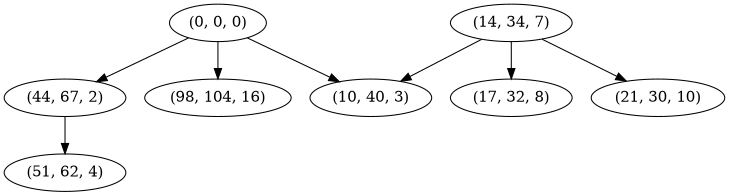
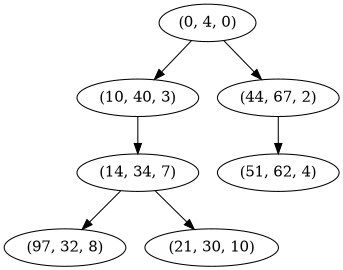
  digraph {
    fontname="DejaVu Serif"
    node [fontname="DejaVu Serif"]
    edge [fontname="DejaVu Serif"]
-   "(0, 0, 0)"
+   "(0, 0, 0)" [label="(0, 4, 0)"]
    "(10, 40, 3)"
    n3 [label="(44, 67, 2)"]
-   "(98, 104, 16)"
    "(14, 34, 7)"
    n6 [label="(51, 62, 4)"]
-   "(17, 32, 8)"
+   "(17, 32, 8)" [label="(97, 32, 8)"]
    "(21, 30, 10)"
    "(0, 0, 0)" -> "(10, 40, 3)"
    "(0, 0, 0)" -> n3
-   "(0, 0, 0)" -> "(98, 104, 16)"
-   "(14, 34, 7)" -> "(10, 40, 3)"
+   "(10, 40, 3)" -> "(14, 34, 7)"
    n3 -> n6
    "(14, 34, 7)" -> "(17, 32, 8)"
    "(14, 34, 7)" -> "(21, 30, 10)"
  }
